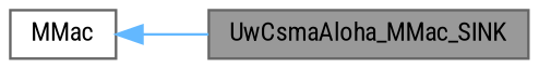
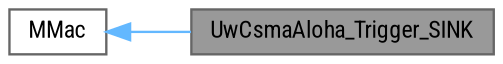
  digraph {
    rankdir=LR
    fontname="Roboto Condensed"
    node [color=gray40 fontname="Roboto Condensed" fontsize=10 shape=box style=filled]
-   n1 [fillcolor=grey60 fontcolor=black height=0.2 label=UwCsmaAloha_MMac_SINK width=0.4]
+   n1 [fillcolor=grey60 fontcolor=black height=0.2 label=UwCsmaAloha_Trigger_SINK width=0.4]
    n2 [fillcolor=white height=0.2 label=MMac width=0.4]
    n2 -> n1 [color=steelblue1 dir=back fontname="Roboto Condensed" fontsize=10 labelfontname=Helvetica labelfontsize=10 style=solid]
  }
